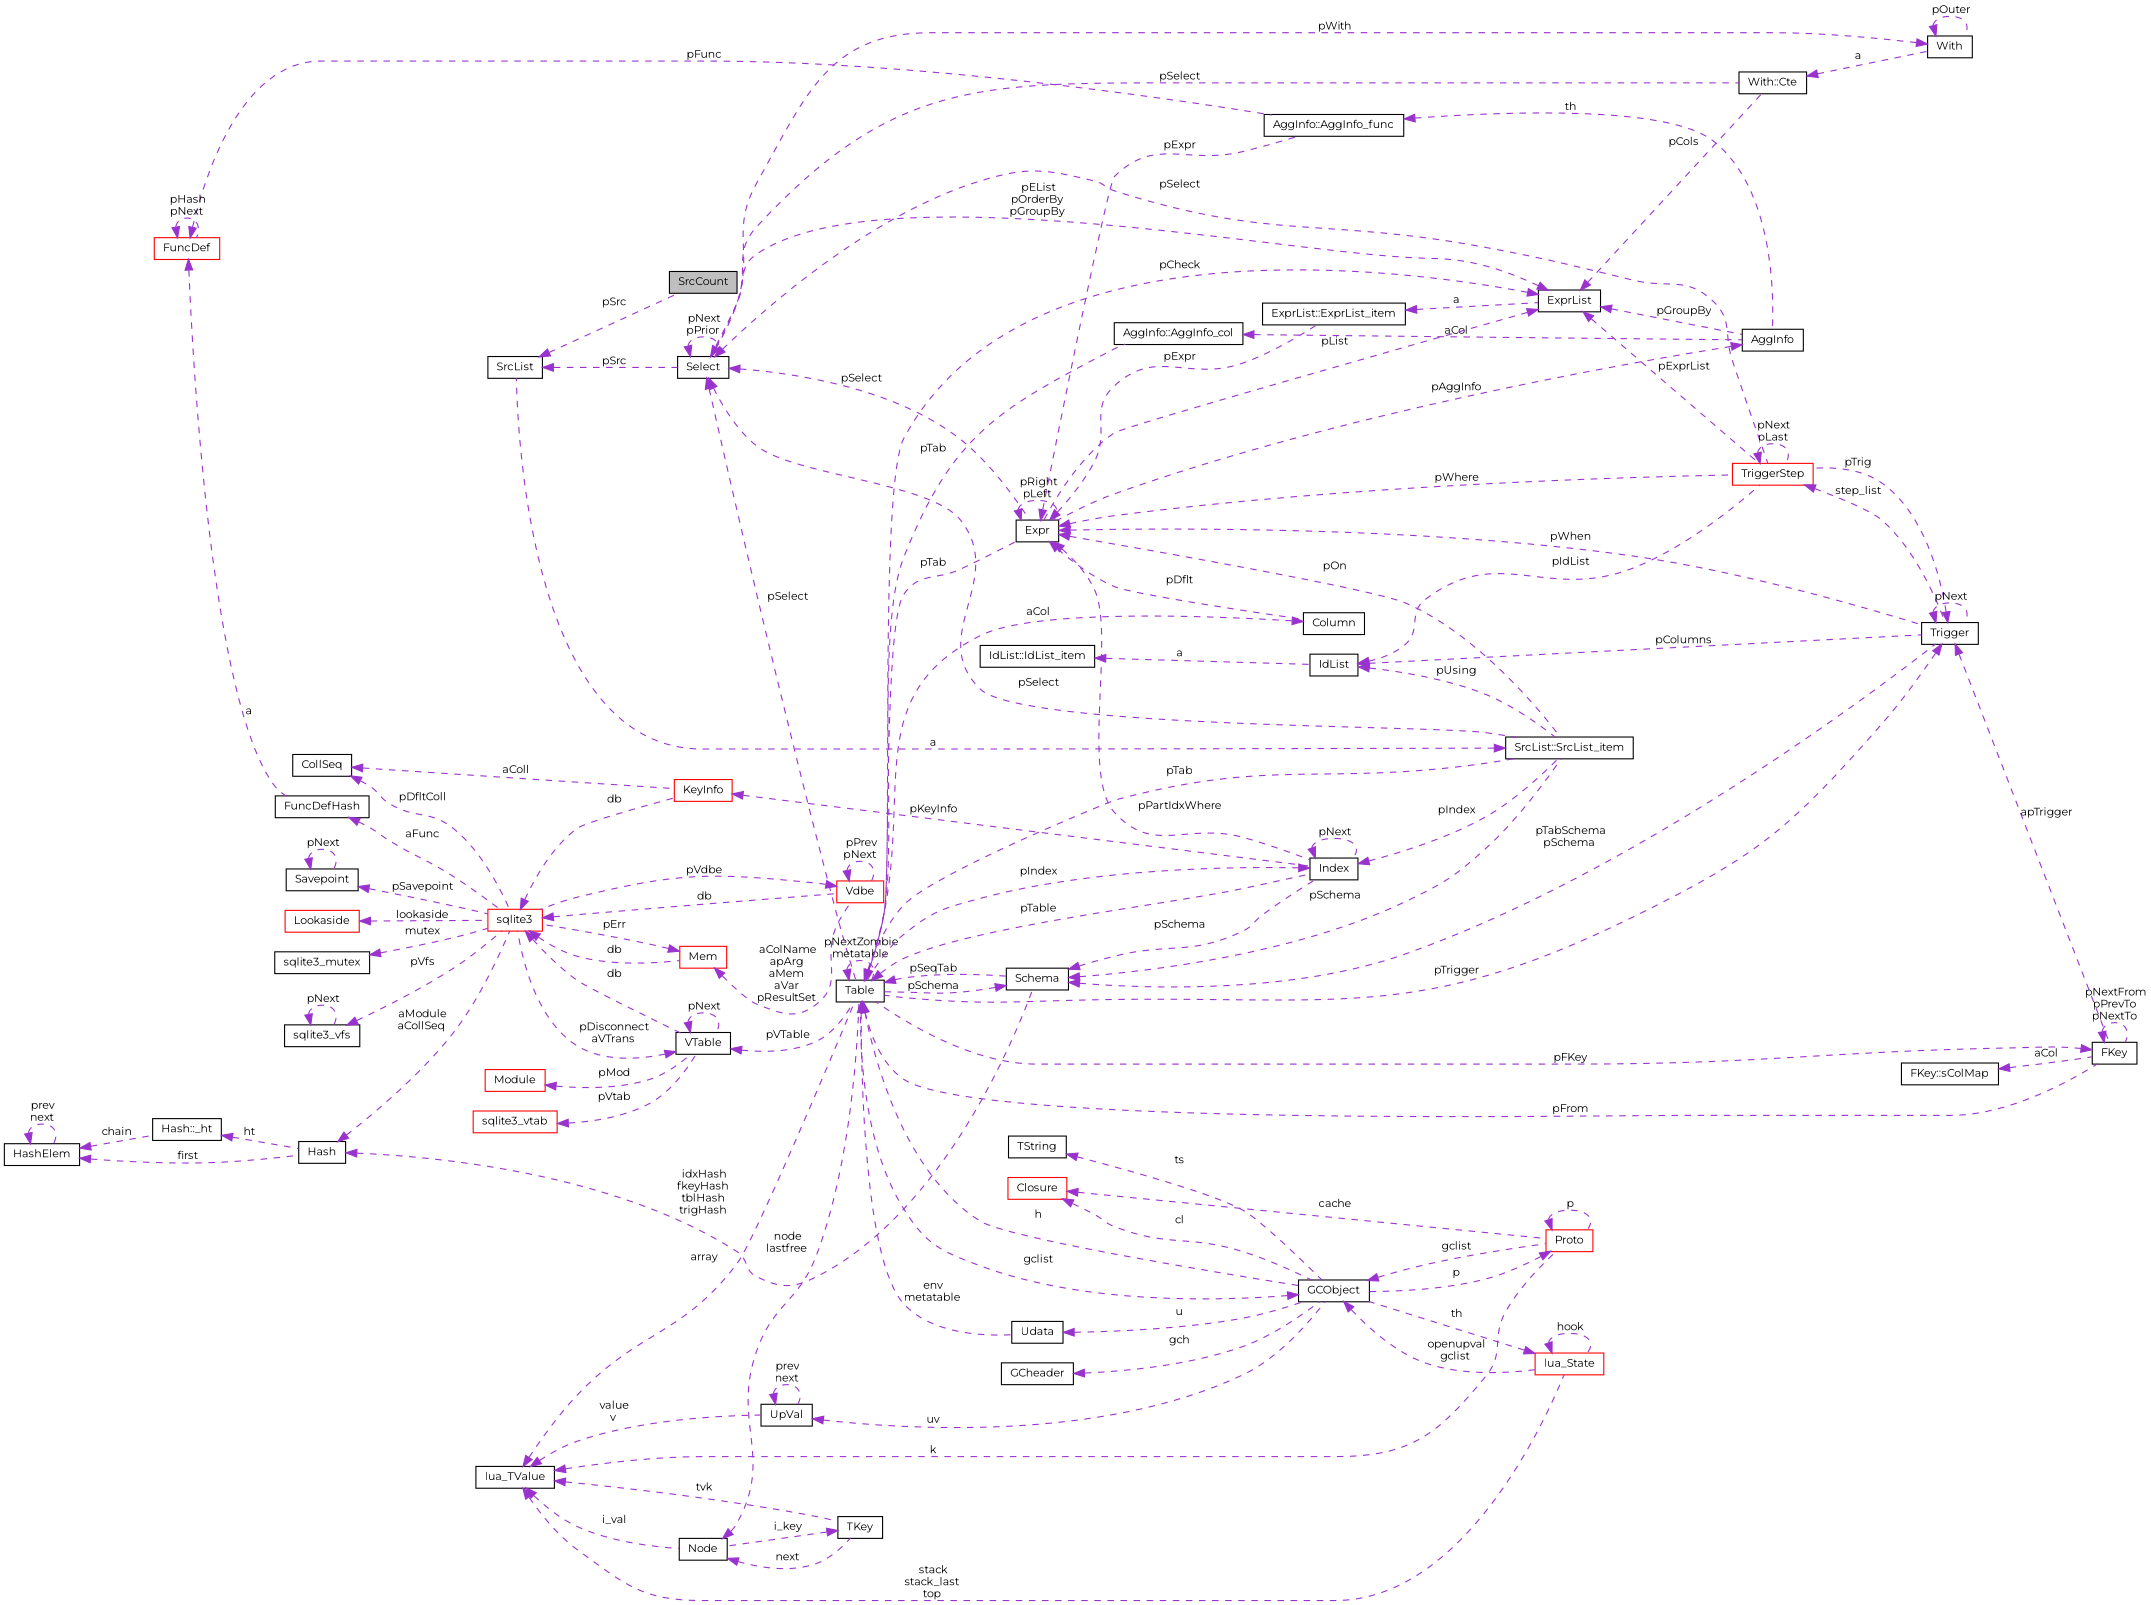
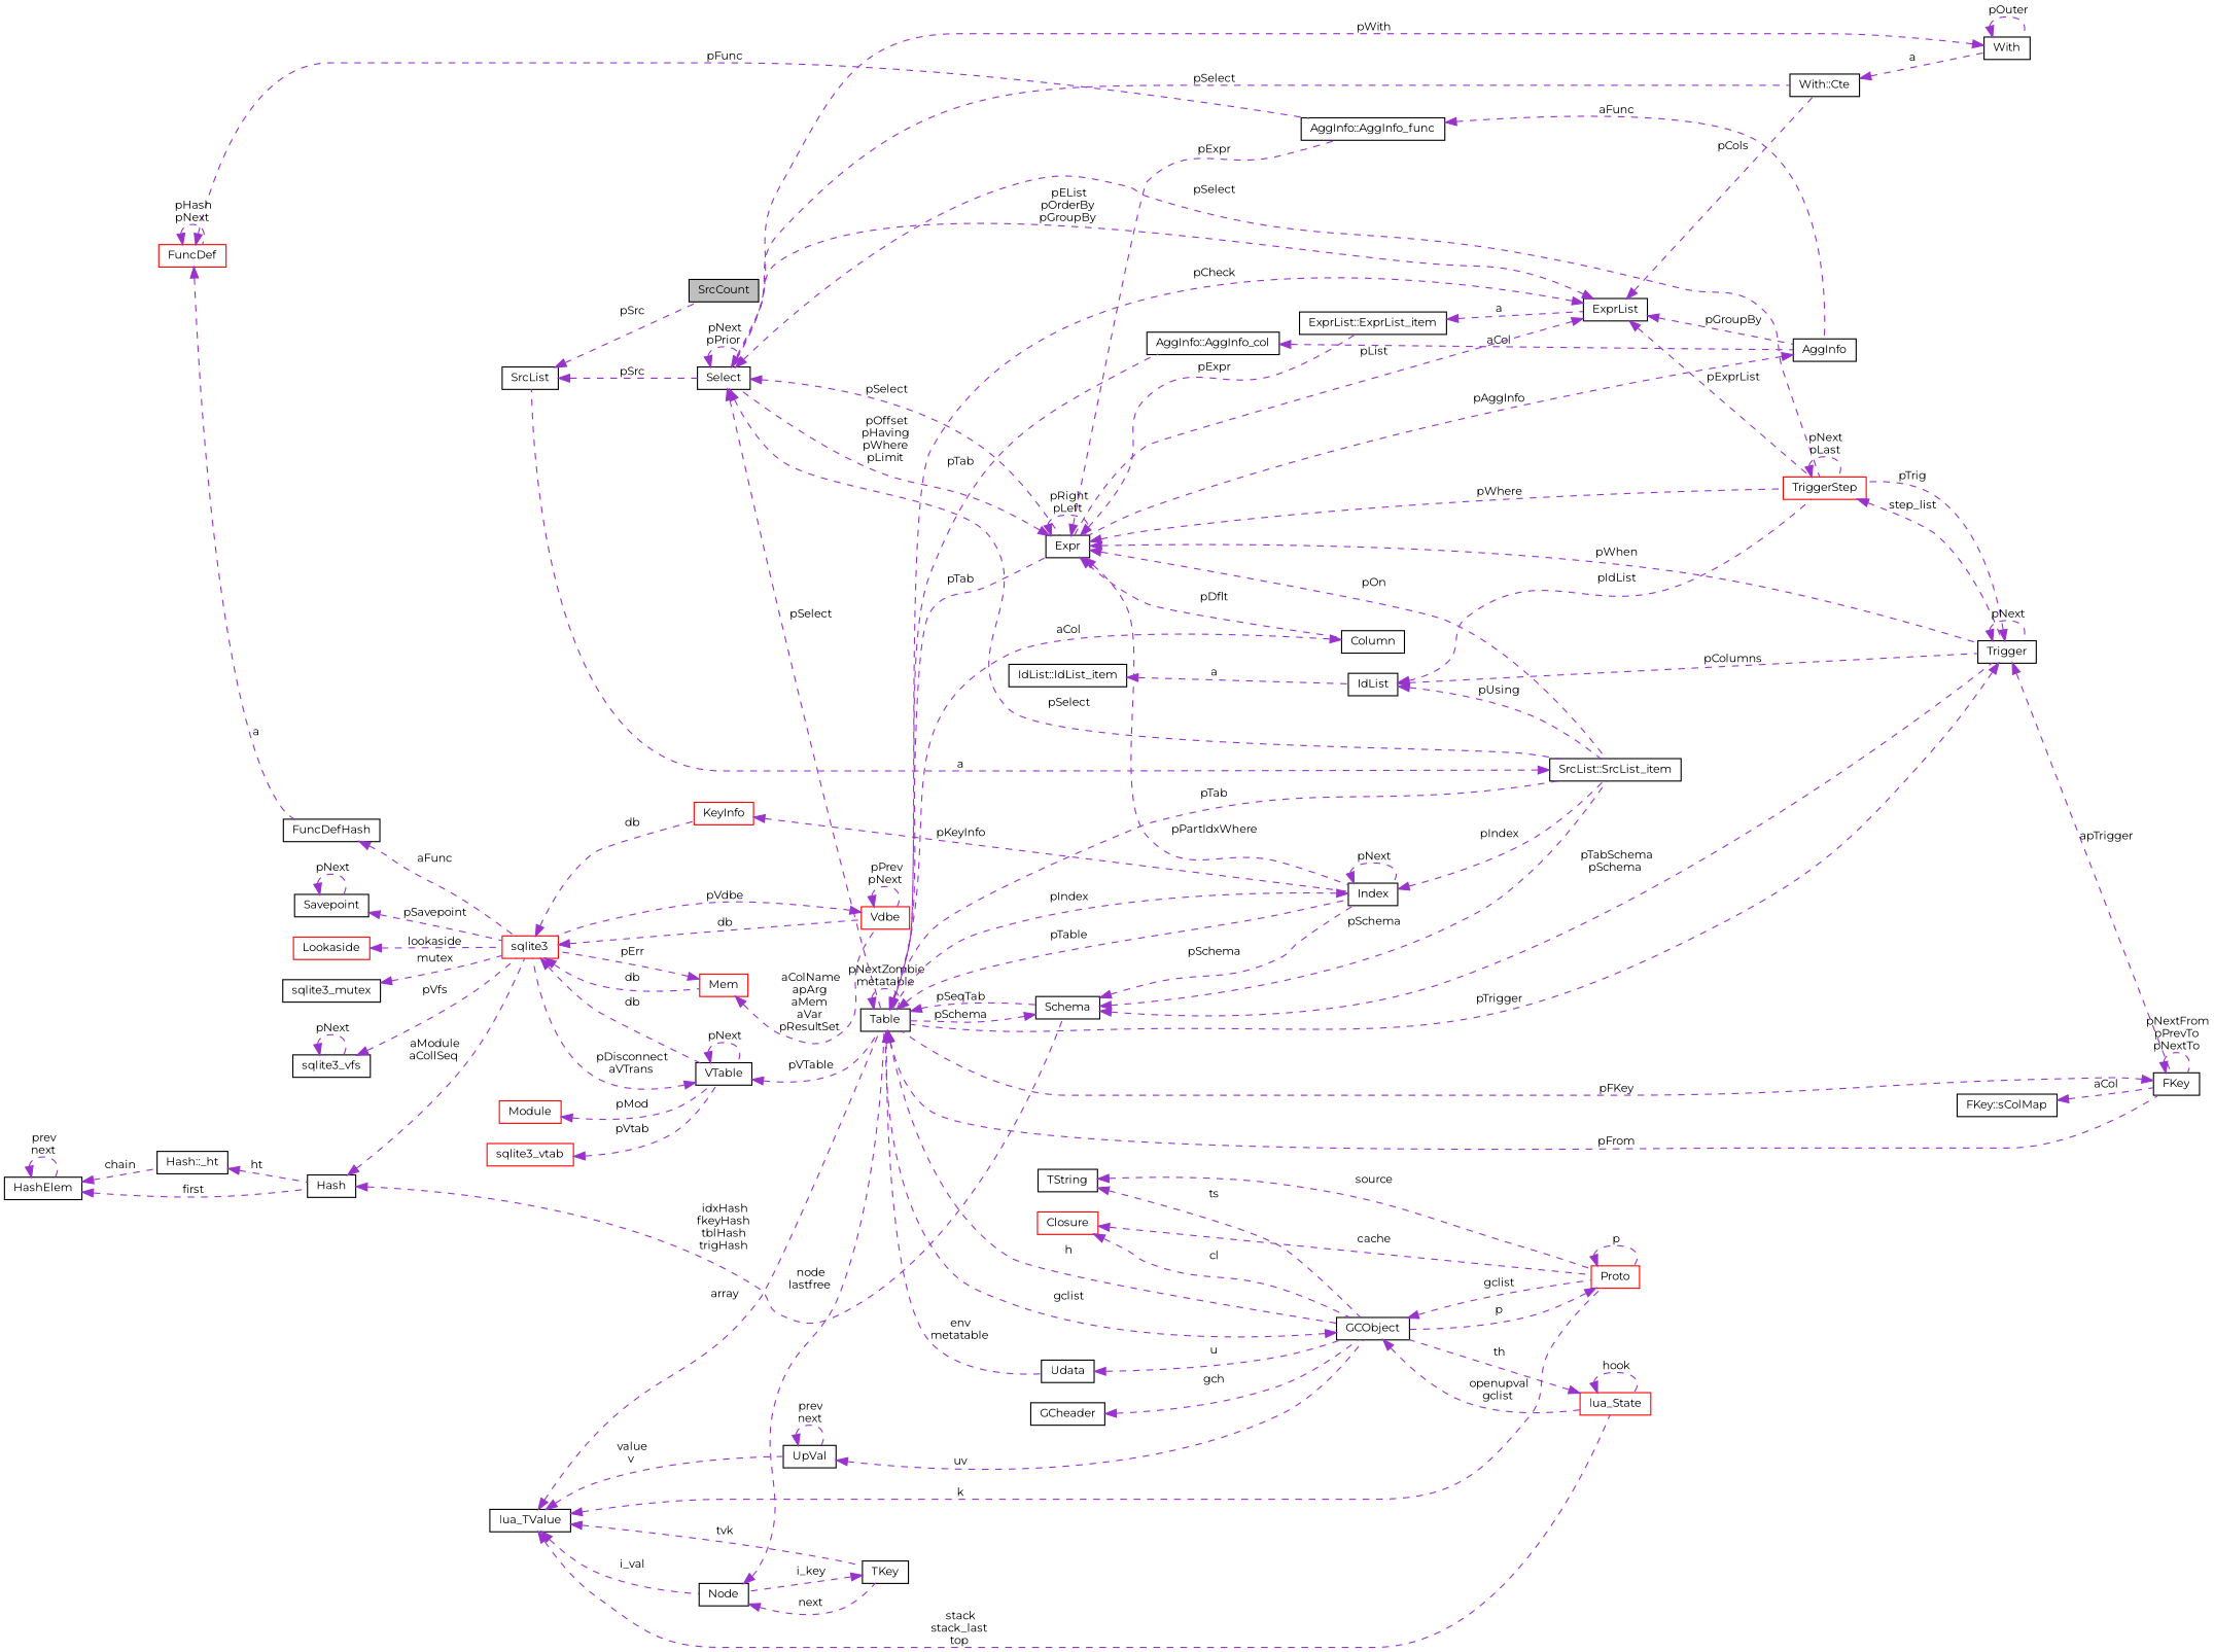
  digraph {
    fontname=Montserrat
    rankdir=LR
    node [color=black fillcolor=white fontname=Montserrat fontsize=10 shape=record style=filled]
    edge [color=darkorchid3 dir=back fontname=Montserrat fontsize=10 labelfontname=Helvetica labelfontsize=10 style=dashed]
    n1 [fillcolor=grey75 fontcolor=black height=0.2 label=SrcCount width=0.4]
    n2 [height=0.2 label=SrcList width=0.4]
    n3 [height=0.2 label=Select width=0.4]
    n4 [height=0.2 label="SrcList::SrcList_item" width=0.4]
    n5 [height=0.2 label=Table width=0.4]
    n6 [height=0.2 label=Expr width=0.4]
    n7 [color=red height=0.2 label=TriggerStep width=0.4]
    n8 [height=0.2 label="With::Cte" width=0.4]
    n9 [height=0.2 label=Schema width=0.4]
    n10 [height=0.2 label=Trigger width=0.4]
    n11 [height=0.2 label=Index width=0.4]
    n12 [height=0.2 label="AggInfo::AggInfo_col" width=0.4]
    n13 [height=0.2 label=FKey width=0.4]
    n14 [height=0.2 label=GCObject width=0.4]
    n15 [height=0.2 label=Udata width=0.4]
    n16 [height=0.2 label=Column width=0.4]
    n17 [height=0.2 label="AggInfo::AggInfo_func" width=0.4]
    n18 [height=0.2 label="ExprList::ExprList_item" width=0.4]
    n19 [height=0.2 label=AggInfo width=0.4]
    n20 [color=red height=0.2 label=Proto width=0.4]
    n21 [color=red height=0.2 label=lua_State width=0.4]
    n22 [height=0.2 label="Node" width=0.4]
    n23 [height=0.2 label=TKey width=0.4]
    n24 [height=0.2 label=lua_TValue width=0.4]
    n25 [height=0.2 label=UpVal width=0.4]
    n26 [height=0.2 label=ExprList width=0.4]
    n27 [color=red height=0.2 label=FuncDef width=0.4]
    n28 [height=0.2 label=FuncDefHash width=0.4]
    n29 [color=red height=0.2 label=sqlite3 width=0.4]
    n30 [height=0.2 label=With width=0.4]
    n31 [height=0.2 label="FKey::sColMap" width=0.4]
    n32 [height=0.2 label=IdList width=0.4]
    n33 [height=0.2 label="IdList::IdList_item" width=0.4]
    n34 [height=0.2 label=VTable width=0.4]
    n35 [color=red height=0.2 label=Mem width=0.4]
    n36 [color=red height=0.2 label=Vdbe width=0.4]
    n37 [color=red height=0.2 label=KeyInfo width=0.4]
    n38 [height=0.2 label=Savepoint width=0.4]
    n39 [color=red height=0.2 label=Lookaside width=0.4]
    n40 [height=0.2 label=sqlite3_mutex width=0.4]
    n41 [height=0.2 label=sqlite3_vfs width=0.4]
-   n42 [height=0.2 label=CollSeq width=0.4]
    n43 [height=0.2 label=Hash width=0.4]
    n44 [height=0.2 label="Hash::_ht" width=0.4]
    n45 [height=0.2 label=HashElem width=0.4]
    n46 [color=red height=0.2 label=Module width=0.4]
    n47 [color=red height=0.2 label=sqlite3_vtab width=0.4]
    n48 [height=0.2 label=TString width=0.4]
    n49 [color=red height=0.2 label=Closure width=0.4]
    n50 [height=0.2 label=GCheader width=0.4]
    n2 -> n1 [label=" pSrc"]
    n2 -> n3 [label=" pSrc"]
    n3 -> n3 [label=" pNext\npPrior"]
    n3 -> n4 [label=" pSelect"]
    n3 -> n5 [label=" pSelect"]
    n3 -> n6 [label=" pSelect"]
    n3 -> n7 [label=" pSelect"]
    n3 -> n8 [label=" pSelect"]
    n4 -> n2 [label=" a"]
    n5 -> n4 [label=" pTab"]
    n5 -> n5 [label=" pNextZombie\nmetatable"]
    n5 -> n6 [label=" pTab"]
    n5 -> n9 [label=" pSeqTab"]
    n5 -> n11 [label=" pTable"]
    n5 -> n12 [label=" pTab"]
    n5 -> n13 [label=" pFrom"]
    n5 -> n14 [label=" h"]
    n5 -> n15 [label=" env\nmetatable"]
+   n6 -> n3 [label=" pOffset\npHaving\npWhere\npLimit"]
    n6 -> n4 [label=" pOn"]
    n6 -> n6 [label=" pRight\npLeft"]
    n6 -> n7 [label=" pWhere"]
    n6 -> n10 [label=" pWhen"]
    n6 -> n11 [label=" pPartIdxWhere"]
    n6 -> n16 [label=" pDflt"]
    n6 -> n17 [label=" pExpr"]
    n6 -> n18 [label=" pExpr"]
    n7 -> n7 [label=" pNext\npLast"]
    n7 -> n10 [label=" step_list"]
    n8 -> n30 [label=" a"]
    n9 -> n4 [label=" pSchema"]
    n9 -> n5 [label=" pSchema"]
    n9 -> n10 [label=" pTabSchema\npSchema"]
    n9 -> n11 [label=" pSchema"]
    n10 -> n5 [label=" pTrigger"]
    n10 -> n7 [label=" pTrig"]
    n10 -> n10 [label=" pNext"]
    n10 -> n13 [label=" apTrigger"]
    n11 -> n4 [label=" pIndex"]
    n11 -> n5 [label=" pIndex"]
    n11 -> n11 [label=" pNext"]
    n12 -> n19 [label=" aCol"]
    n13 -> n5 [label=" pFKey"]
    n13 -> n13 [label=" pNextFrom\npPrevTo\npNextTo"]
    n14 -> n5 [label=" gclist"]
    n14 -> n20 [label=" gclist"]
    n14 -> n21 [label=" openupval\ngclist"]
    n15 -> n14 [label=" u"]
    n16 -> n5 [label=" aCol"]
-   n17 -> n19 [label=" th"]
+   n17 -> n19 [label=" aFunc"]
    n18 -> n26 [label=" a"]
    n19 -> n6 [label=" pAggInfo"]
    n20 -> n14 [label=" p"]
    n20 -> n20 [label=" p"]
    n21 -> n14 [label=" th"]
    n21 -> n21 [label=" hook"]
    n22 -> n5 [label=" node\nlastfree"]
    n22 -> n23 [label=" next"]
    n23 -> n22 [label=" i_key"]
    n24 -> n5 [label=" array"]
    n24 -> n20 [label=" k"]
    n24 -> n21 [label=" stack\nstack_last\ntop"]
    n24 -> n22 [label=" i_val"]
    n24 -> n23 [label=" tvk"]
    n24 -> n25 [label=" value\nv"]
    n25 -> n14 [label=" uv"]
    n25 -> n25 [label=" prev\nnext"]
    n26 -> n3 [label=" pEList\npOrderBy\npGroupBy"]
    n26 -> n5 [label=" pCheck"]
    n26 -> n6 [label=" pList"]
    n26 -> n7 [label=" pExprList"]
    n26 -> n8 [label=" pCols"]
    n26 -> n19 [label=" pGroupBy"]
    n27 -> n17 [label=" pFunc"]
    n27 -> n27 [label=" pHash\npNext"]
    n27 -> n28 [label=" a"]
    n28 -> n29 [label=" aFunc"]
    n29 -> n34 [label=" db"]
    n29 -> n35 [label=" db"]
    n29 -> n36 [label=" db"]
    n29 -> n37 [label=" db"]
    n30 -> n3 [label=" pWith"]
    n30 -> n30 [label=" pOuter"]
    n31 -> n13 [label=" aCol"]
    n32 -> n4 [label=" pUsing"]
    n32 -> n7 [label=" pIdList"]
    n32 -> n10 [label=" pColumns"]
    n33 -> n32 [label=" a"]
    n34 -> n5 [label=" pVTable"]
    n34 -> n29 [label=" pDisconnect\naVTrans"]
    n34 -> n34 [label=" pNext"]
    n35 -> n29 [label=" pErr"]
    n35 -> n36 [label=" aColName\napArg\naMem\naVar\npResultSet"]
    n36 -> n29 [label=" pVdbe"]
    n36 -> n36 [label=" pPrev\npNext"]
    n37 -> n11 [label=" pKeyInfo"]
    n38 -> n29 [label=" pSavepoint"]
    n38 -> n38 [label=" pNext"]
    n39 -> n29 [label=" lookaside"]
    n40 -> n29 [label=" mutex"]
    n41 -> n29 [label=" pVfs"]
    n41 -> n41 [label=" pNext"]
-   n42 -> n29 [label=" pDfltColl"]
-   n42 -> n37 [label=" aColl"]
    n43 -> n9 [label=" idxHash\nfkeyHash\ntblHash\ntrigHash"]
    n43 -> n29 [label=" aModule\naCollSeq"]
    n44 -> n43 [label=" ht"]
    n45 -> n43 [label=" first"]
    n45 -> n44 [label=" chain"]
    n45 -> n45 [label=" prev\nnext"]
    n46 -> n34 [label=" pMod"]
    n47 -> n34 [label=" pVtab"]
    n48 -> n14 [label=" ts"]
+   n48 -> n20 [label=" source"]
    n49 -> n14 [label=" cl"]
    n49 -> n20 [label=" cache"]
    n50 -> n14 [label=" gch"]
  }
